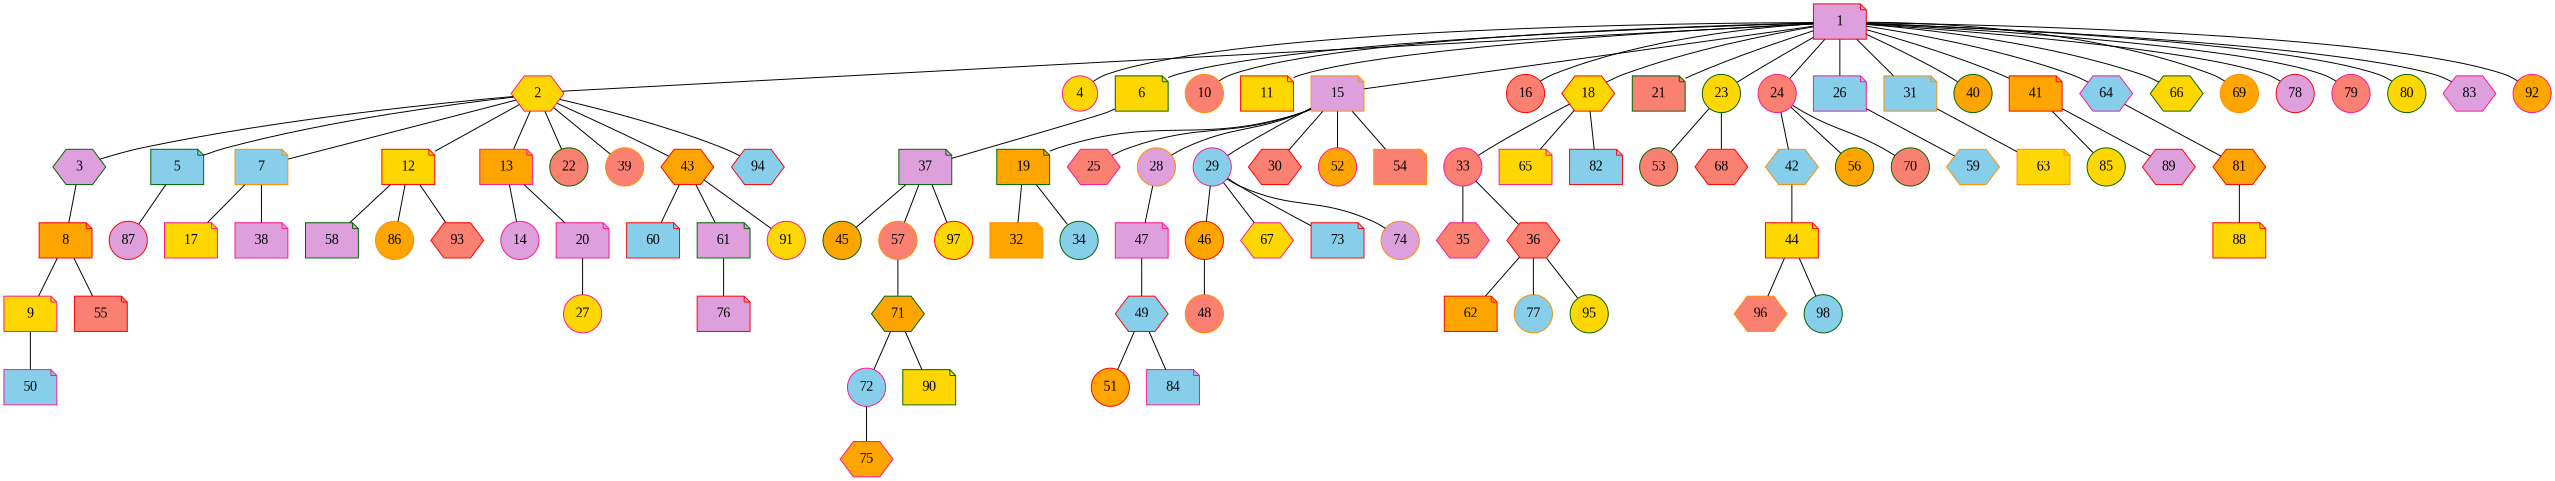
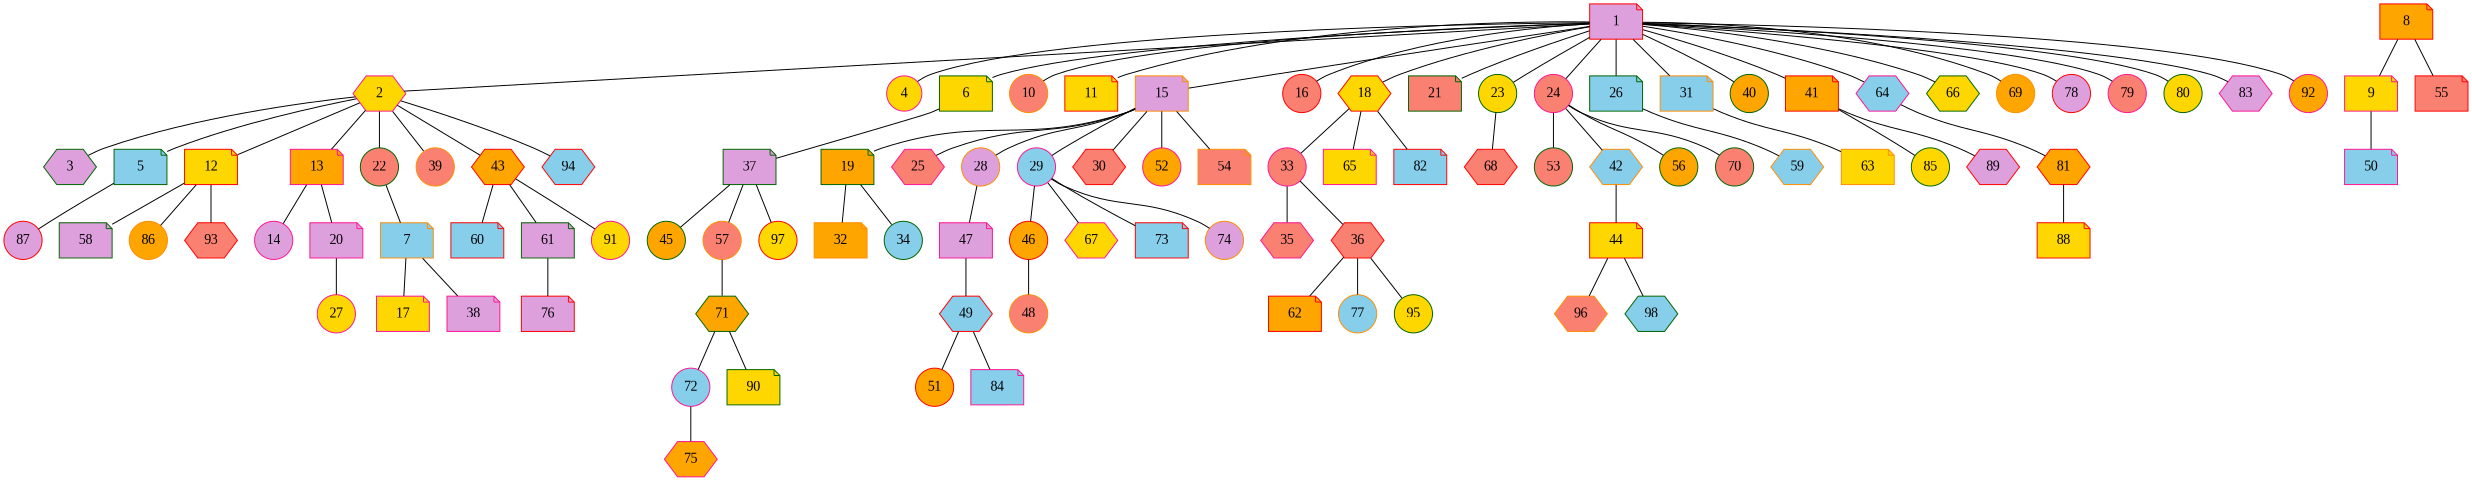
  graph {
    fontname="Liberation Serif"
    node [color=red fillcolor=gold fontname="Liberation Serif" shape=note style=filled]
    edge [fontname="Liberation Serif"]
    1 [fillcolor=plum]
    2 [color=deeppink shape=hexagon]
    4 [color=deeppink shape=circle]
    6 [color=darkgreen]
    10 [color=darkorange fillcolor=salmon shape=circle]
    11
    15 [color=darkorange fillcolor=plum]
    16 [fillcolor=salmon shape=circle]
    18 [shape=hexagon]
    21 [color=darkgreen fillcolor=salmon]
    23 [color=darkgreen shape=circle]
    24 [color=deeppink fillcolor=salmon shape=circle]
-   26 [color=deeppink fillcolor=skyblue]
+   26 [color=darkgreen fillcolor=skyblue]
    31 [color=darkorange fillcolor=skyblue]
    40 [color=darkgreen fillcolor=orange shape=circle]
    41 [fillcolor=orange]
    64 [color=deeppink fillcolor=skyblue shape=hexagon]
    66 [color=darkgreen shape=hexagon]
    69 [color=darkorange fillcolor=orange shape=circle]
    78 [fillcolor=plum shape=circle]
    79 [color=deeppink fillcolor=salmon shape=circle]
    80 [color=darkgreen shape=circle]
    83 [color=deeppink fillcolor=plum shape=hexagon]
    92 [color=deeppink fillcolor=orange shape=circle]
    3 [color=darkgreen fillcolor=plum shape=hexagon]
    5 [color=darkgreen fillcolor=skyblue]
    7 [color=darkorange fillcolor=skyblue]
    12
    13 [color=deeppink fillcolor=orange]
    22 [color=darkgreen fillcolor=salmon shape=circle]
    39 [color=darkorange fillcolor=salmon shape=circle]
    43 [fillcolor=orange shape=hexagon]
    94 [fillcolor=skyblue shape=hexagon]
    37 [color=darkgreen fillcolor=plum]
    19 [color=darkgreen fillcolor=orange]
    25 [color=deeppink fillcolor=salmon shape=hexagon]
    28 [color=darkorange fillcolor=plum shape=circle]
    29 [color=deeppink fillcolor=skyblue shape=circle]
    30 [fillcolor=salmon shape=hexagon]
    52 [color=deeppink fillcolor=orange shape=circle]
    54 [color=darkorange fillcolor=salmon]
    33 [color=deeppink fillcolor=salmon shape=circle]
    65 [color=deeppink]
    82 [fillcolor=skyblue]
    53 [color=darkgreen fillcolor=salmon shape=circle]
    68 [fillcolor=salmon shape=hexagon]
    42 [color=darkorange fillcolor=skyblue shape=hexagon]
    56 [color=darkgreen fillcolor=orange shape=circle]
    70 [color=darkgreen fillcolor=salmon shape=circle]
    59 [color=darkorange fillcolor=skyblue shape=hexagon]
    63 [color=darkorange]
    85 [color=darkgreen shape=circle]
    89 [fillcolor=plum shape=hexagon]
    81 [fillcolor=orange shape=hexagon]
    8 [fillcolor=orange]
    87 [fillcolor=plum shape=circle]
    17 [color=deeppink]
    38 [color=deeppink fillcolor=plum]
    58 [color=darkgreen fillcolor=plum]
    86 [color=darkorange fillcolor=orange shape=circle]
    93 [fillcolor=salmon shape=hexagon]
    14 [color=deeppink fillcolor=plum shape=circle]
    20 [color=deeppink fillcolor=plum]
    60 [fillcolor=skyblue]
    61 [color=darkgreen fillcolor=plum]
    91 [color=deeppink shape=circle]
    9 [color=deeppink]
    55 [fillcolor=salmon]
    45 [color=darkgreen fillcolor=orange shape=circle]
    57 [color=darkorange fillcolor=salmon shape=circle]
    97 [shape=circle]
    50 [color=deeppink fillcolor=skyblue]
    27 [color=deeppink shape=circle]
    32 [color=darkorange fillcolor=orange]
    34 [color=darkgreen fillcolor=skyblue shape=circle]
    47 [color=deeppink fillcolor=plum]
    46 [fillcolor=orange shape=circle]
    67 [color=deeppink shape=hexagon]
    73 [fillcolor=skyblue]
    74 [color=darkorange fillcolor=plum shape=circle]
    35 [color=deeppink fillcolor=salmon shape=hexagon]
    36 [fillcolor=salmon shape=hexagon]
    44
    49 [fillcolor=skyblue shape=hexagon]
    48 [color=darkorange fillcolor=salmon shape=circle]
    62 [fillcolor=orange]
    77 [color=darkorange fillcolor=skyblue shape=circle]
    95 [color=darkgreen shape=circle]
    71 [color=darkgreen fillcolor=orange shape=hexagon]
    96 [color=darkorange fillcolor=salmon shape=hexagon]
-   98 [color=darkgreen fillcolor=skyblue shape=circle]
+   98 [color=darkgreen fillcolor=skyblue shape=hexagon]
    76 [fillcolor=plum]
    51 [fillcolor=orange shape=circle]
    84 [color=deeppink fillcolor=skyblue]
    72 [color=deeppink fillcolor=skyblue shape=circle]
    90 [color=darkgreen]
    88
    75 [color=deeppink fillcolor=orange shape=hexagon]
    1 -- 2
    1 -- 4
    1 -- 6
    1 -- 10
    1 -- 11
    1 -- 15
    1 -- 16
    1 -- 18
    1 -- 21
    1 -- 23
    1 -- 24
    1 -- 26
    1 -- 31
    1 -- 40
    1 -- 41
    1 -- 64
    1 -- 66
    1 -- 69
    1 -- 78
    1 -- 79
    1 -- 80
    1 -- 83
    1 -- 92
    2 -- 3
    2 -- 5
-   2 -- 7
+   22 -- 7
    2 -- 12
    2 -- 13
    2 -- 22
    2 -- 39
    2 -- 43
    2 -- 94
    6 -- 37
    15 -- 19
    15 -- 25
    15 -- 28
    15 -- 29
    15 -- 30
    15 -- 52
    15 -- 54
    18 -- 33
    18 -- 65
    18 -- 82
-   23 -- 53
+   24 -- 53
    23 -- 68
    24 -- 42
    24 -- 56
    24 -- 70
    26 -- 59
    31 -- 63
    41 -- 85
    41 -- 89
    64 -- 81
-   3 -- 8
    5 -- 87
    7 -- 17
    7 -- 38
    12 -- 58
    12 -- 86
    12 -- 93
    13 -- 14
    13 -- 20
    43 -- 60
    43 -- 61
    43 -- 91
    37 -- 45
    37 -- 57
    37 -- 97
    19 -- 32
    19 -- 34
    28 -- 47
    29 -- 46
    29 -- 67
    29 -- 73
    29 -- 74
    33 -- 35
    33 -- 36
    42 -- 44
    81 -- 88
    8 -- 9
    8 -- 55
    20 -- 27
    61 -- 76
    9 -- 50
    57 -- 71
    47 -- 49
    46 -- 48
    36 -- 62
    36 -- 77
    36 -- 95
    44 -- 96
    44 -- 98
    49 -- 51
    49 -- 84
    71 -- 72
    71 -- 90
    72 -- 75
  }
